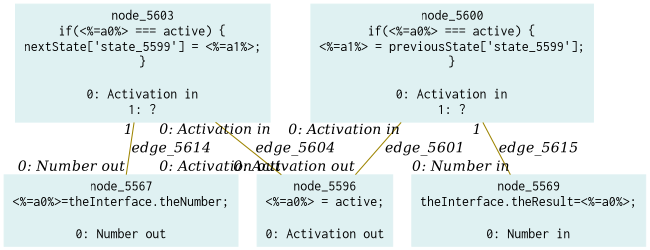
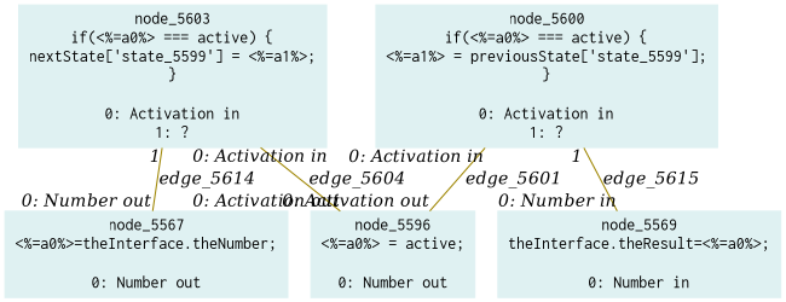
  digraph {
    node [color="#dff1f2" fontname=Courier shape=box style=filled]
    edge [arrowHead=none arrowsize=1 color="#9d8400" dir=none fontname="Times-Italic" headlabel="0: Activation out" taillabel=1]
    n1 [label="node_5567\n<%=a0%>=theInterface.theNumber;\n\n0: Number out"]
    n2 [label="node_5569\ntheInterface.theResult=<%=a0%>;\n\n0: Number in"]
-   n3 [label="node_5596\n<%=a0%> = active;\n\n0: Activation out"]
+   n3 [label="node_5596\n<%=a0%> = active;\n\n0: Number out"]
    n4 [label="node_5600\nif(<%=a0%> === active) {\n<%=a1%> = previousState['state_5599'];\n}\n\n0: Activation in\n1: ?"]
    n5 [label="node_5603\nif(<%=a0%> === active) {\nnextState['state_5599'] = <%=a1%>;\n}\n\n0: Activation in\n1: ?"]
    n4 -> n2 [headlabel="0: Number in" label=edge_5615]
    n4 -> n3 [label=edge_5601 taillabel="0: Activation in"]
    n5 -> n1 [headlabel="0: Number out" label=edge_5614]
    n5 -> n3 [label=edge_5604 taillabel="0: Activation in"]
  }
